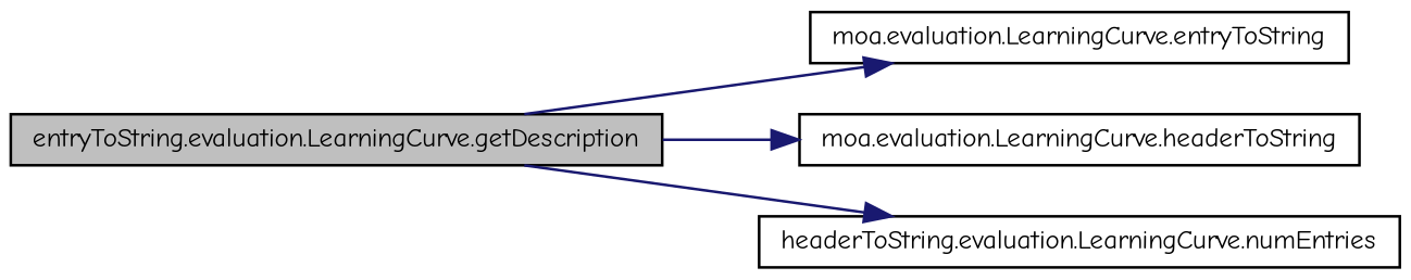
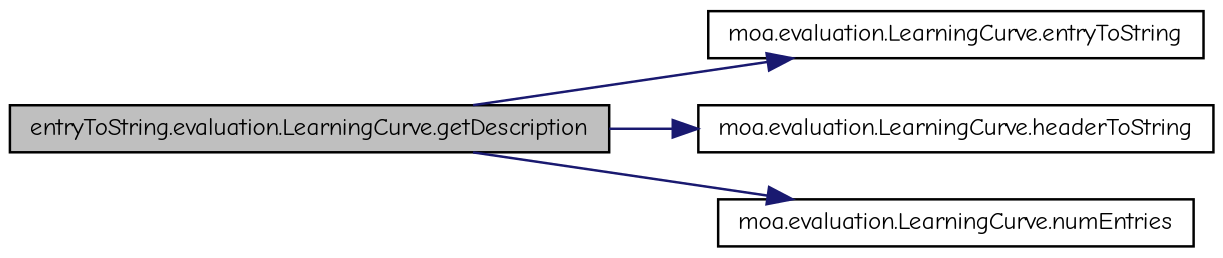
  digraph {
    fontname="Comic Neue"
    rankdir=LR
    node [color=black fillcolor=white fontname="Comic Neue" fontsize=10 shape=record style=filled]
    edge [color=midnightblue fontname="Comic Neue" fontsize=10 labelfontname=Helvetica labelfontsize=10 style=solid]
    n1 [fillcolor=grey75 fontcolor=black height=0.2 label="entryToString.evaluation.LearningCurve.getDescription" width=0.4]
    n2 [height=0.2 label="moa.evaluation.LearningCurve.entryToString" width=0.4]
    n3 [height=0.2 label="moa.evaluation.LearningCurve.headerToString" width=0.4]
-   n4 [height=0.2 label="headerToString.evaluation.LearningCurve.numEntries" width=0.4]
+   n4 [height=0.2 label="moa.evaluation.LearningCurve.numEntries" width=0.4]
    n1 -> n2
    n1 -> n3
    n1 -> n4
  }
